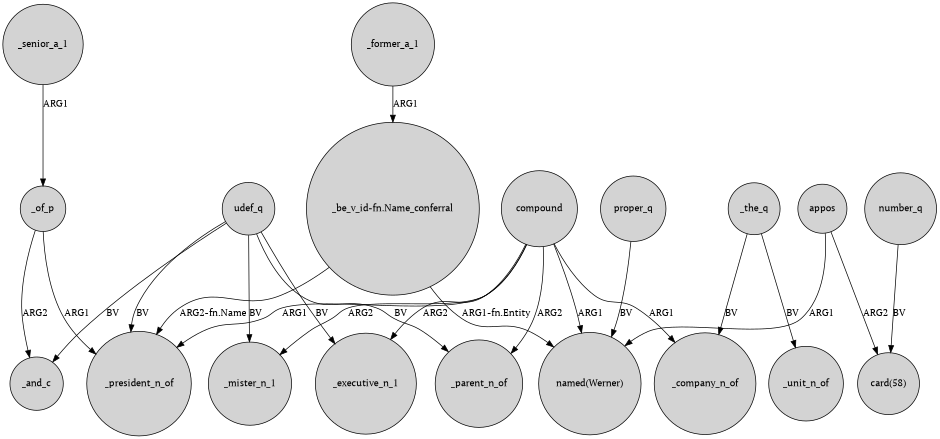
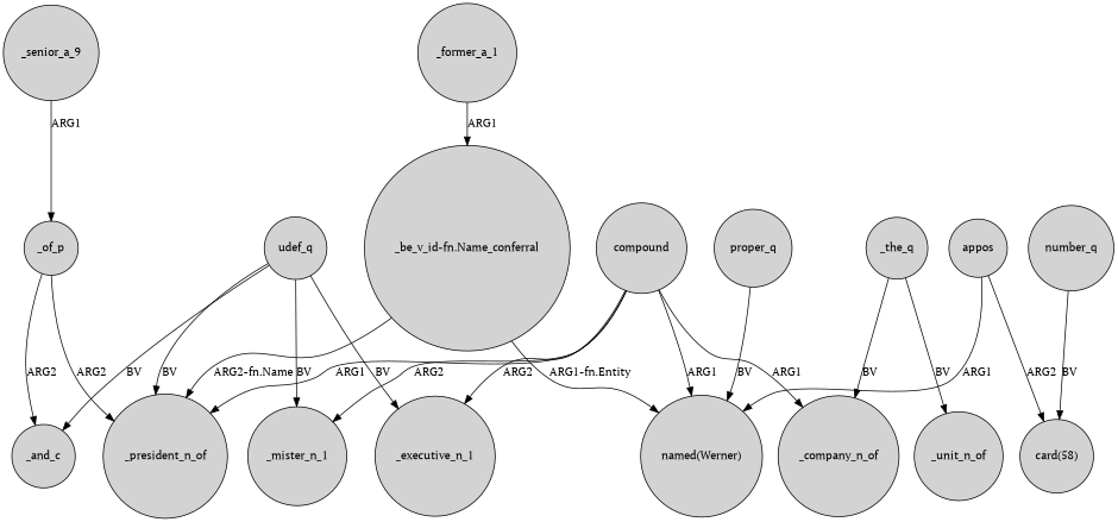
  digraph {
    fontname="PT Serif"
    node [fontname="PT Serif" shape=circle style=filled]
    edge [fontname="PT Serif"]
    compound
    _mister_n_1
    _president_n_of
    "named(Werner)"
    _company_n_of
-   _parent_n_of
    _executive_n_1
    _of_p
    _and_c
    udef_q
    "_be_v_id-fn.Name_conferral"
    number_q
    "card(58)"
    appos
    _the_q
    _unit_n_of
-   _senior_a_1
+   _senior_a_1 [label=_senior_a_9]
    proper_q
    _former_a_1
    compound -> _mister_n_1 [label=ARG2]
    compound -> _president_n_of [label=ARG1]
    compound -> "named(Werner)" [label=ARG1]
    compound -> _company_n_of [label=ARG1]
-   compound -> _parent_n_of [label=ARG2]
    compound -> _executive_n_1 [label=ARG2]
-   _of_p -> _president_n_of [label=ARG1]
+   _of_p -> _president_n_of [label=ARG2]
    _of_p -> _and_c [label=ARG2]
    udef_q -> _mister_n_1 [label=BV]
    udef_q -> _president_n_of [label=BV]
-   udef_q -> _parent_n_of [label=BV]
    udef_q -> _executive_n_1 [label=BV]
    udef_q -> _and_c [label=BV]
    "_be_v_id-fn.Name_conferral" -> _president_n_of [label="ARG2-fn.Name"]
    "_be_v_id-fn.Name_conferral" -> "named(Werner)" [label="ARG1-fn.Entity"]
    number_q -> "card(58)" [label=BV]
    appos -> "named(Werner)" [label=ARG1]
    appos -> "card(58)" [label=ARG2]
    _the_q -> _company_n_of [label=BV]
    _the_q -> _unit_n_of [label=BV]
    _senior_a_1 -> _of_p [label=ARG1]
    proper_q -> "named(Werner)" [label=BV]
    _former_a_1 -> "_be_v_id-fn.Name_conferral" [label=ARG1]
  }
